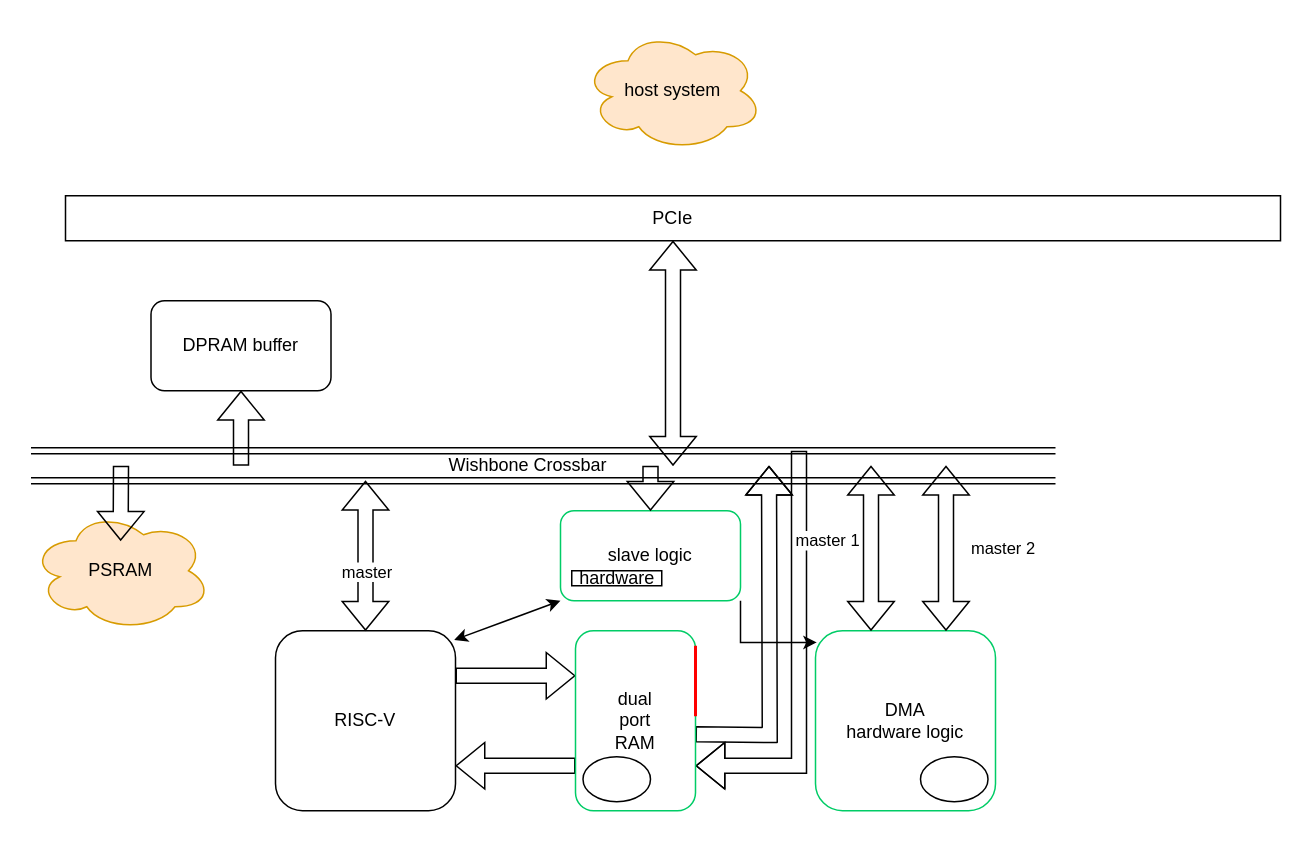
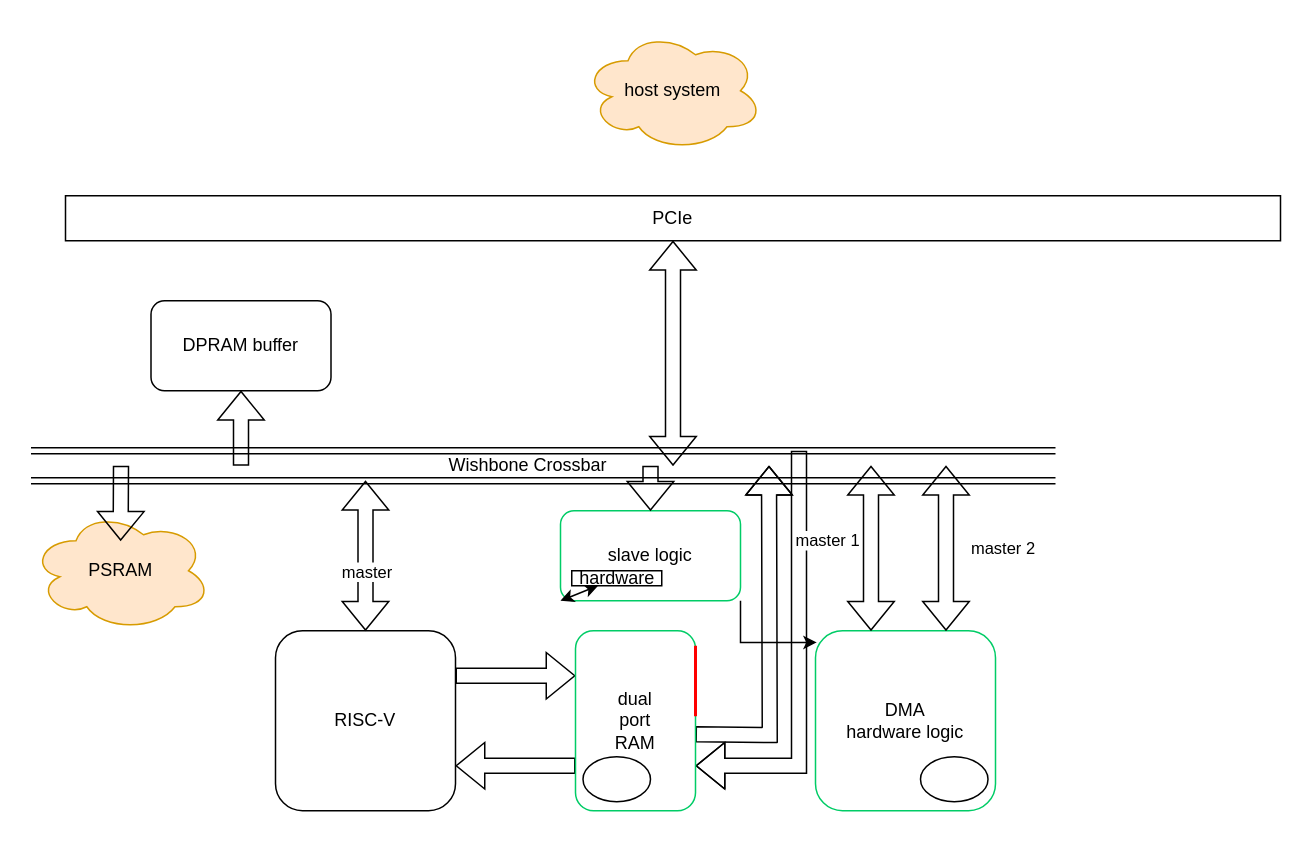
  <mxCell id="0" />
  <mxCell id="1" parent="0" />
  <mxCell id="2" style="edgeStyle=orthogonalEdgeStyle;rounded=0;orthogonalLoop=1;jettySize=auto;html=1;exitX=1;exitY=0.25;exitDx=0;exitDy=0;entryX=0;entryY=0.25;entryDx=0;entryDy=0;shape=flexArrow;" parent="1" source="3" target="8" edge="1"><mxGeometry relative="1" as="geometry" /></mxCell>
  <mxCell id="3" value="&lt;div&gt;RISC-V&lt;/div&gt;" style="rounded=1;whiteSpace=wrap;html=1;" parent="1" vertex="1"><mxGeometry x="183" y="420" width="120" height="120" as="geometry" /></mxCell>
  <mxCell id="4" style="edgeStyle=orthogonalEdgeStyle;rounded=0;orthogonalLoop=1;jettySize=auto;html=1;entryX=1;entryY=0.75;entryDx=0;entryDy=0;shape=flexArrow;" parent="1" target="8" edge="1"><mxGeometry relative="1" as="geometry"><mxPoint x="532" y="300" as="sourcePoint" /><Array as="points"><mxPoint x="532" y="300" /><mxPoint x="532" y="510" /></Array></mxGeometry></mxCell>
  <mxCell id="5" value="&lt;div&gt;DMA&lt;/div&gt;&lt;div&gt;hardware logic&lt;/div&gt;" style="rounded=1;whiteSpace=wrap;html=1;strokeColor=#00CC66;" parent="1" vertex="1"><mxGeometry x="543" y="420" width="120" height="120" as="geometry" /></mxCell>
  <mxCell id="6" style="edgeStyle=orthogonalEdgeStyle;rounded=0;orthogonalLoop=1;jettySize=auto;html=1;exitX=0;exitY=0.75;exitDx=0;exitDy=0;entryX=1;entryY=0.75;entryDx=0;entryDy=0;shape=flexArrow;strokeWidth=1;" parent="1" source="8" target="3" edge="1"><mxGeometry relative="1" as="geometry" /></mxCell>
  <mxCell id="7" style="edgeStyle=orthogonalEdgeStyle;rounded=0;orthogonalLoop=1;jettySize=auto;html=1;exitX=1;exitY=0.25;exitDx=0;exitDy=0;shape=flexArrow;" parent="1" edge="1"><mxGeometry relative="1" as="geometry"><mxPoint x="463" y="489" as="sourcePoint" /><mxPoint x="512" y="310" as="targetPoint" /></mxGeometry></mxCell>
  <mxCell id="8" value="&lt;div&gt;dual&lt;/div&gt;&lt;div&gt;port&lt;/div&gt;&lt;div&gt;RAM&lt;br&gt;&lt;/div&gt;" style="rounded=1;whiteSpace=wrap;html=1;strokeColor=#00CC66;" parent="1" vertex="1"><mxGeometry x="383" y="420" width="80" height="120" as="geometry" /></mxCell>
  <mxCell id="9" value="" style="shape=link;html=1;rounded=0;" parent="1" edge="1"><mxGeometry width="100" relative="1" as="geometry"><mxPoint x="20" y="300" as="sourcePoint" /><mxPoint x="703" y="300" as="targetPoint" /></mxGeometry></mxCell>
  <mxCell id="10" value="" style="shape=link;html=1;rounded=0;" parent="1" edge="1"><mxGeometry width="100" relative="1" as="geometry"><mxPoint x="20" y="320" as="sourcePoint" /><mxPoint x="703" y="320" as="targetPoint" /></mxGeometry></mxCell>
  <mxCell id="11" value="" style="shape=flexArrow;endArrow=classic;html=1;rounded=0;exitX=0.5;exitY=0;exitDx=0;exitDy=0;startArrow=block;" parent="1" source="3" edge="1"><mxGeometry width="50" height="50" relative="1" as="geometry"><mxPoint x="113" y="420" as="sourcePoint" /><mxPoint x="243" y="320" as="targetPoint" /></mxGeometry></mxCell>
  <mxCell id="12" value="master" style="edgeLabel;html=1;align=center;verticalAlign=middle;resizable=0;points=[];" parent="11" vertex="1" connectable="0"><mxGeometry x="-0.161" y="-5" relative="1" as="geometry"><mxPoint x="-5" y="2" as="offset" /></mxGeometry></mxCell>
  <mxCell id="13" value="" style="shape=flexArrow;endArrow=classic;html=1;rounded=0;exitX=0.25;exitY=0;exitDx=0;exitDy=0;startArrow=block;" parent="1" edge="1"><mxGeometry width="50" height="50" relative="1" as="geometry"><mxPoint x="580" y="420" as="sourcePoint" /><mxPoint x="580" y="310" as="targetPoint" /></mxGeometry></mxCell>
  <mxCell id="14" value="&lt;div&gt;master 1&lt;/div&gt;" style="edgeLabel;html=1;align=center;verticalAlign=middle;resizable=0;points=[];" parent="13" vertex="1" connectable="0"><mxGeometry x="0.108" y="3" relative="1" as="geometry"><mxPoint x="-27" as="offset" /></mxGeometry></mxCell>
  <mxCell id="15" value="" style="shape=flexArrow;endArrow=classic;html=1;rounded=0;exitX=0.25;exitY=0;exitDx=0;exitDy=0;startArrow=block;" parent="1" edge="1"><mxGeometry width="50" height="50" relative="1" as="geometry"><mxPoint x="630" y="420" as="sourcePoint" /><mxPoint x="630" y="310" as="targetPoint" /></mxGeometry></mxCell>
  <mxCell id="16" value="master 2" style="edgeLabel;html=1;align=center;verticalAlign=middle;resizable=0;points=[];" parent="15" vertex="1" connectable="0"><mxGeometry x="0.196" y="-4" relative="1" as="geometry"><mxPoint x="33" y="10" as="offset" /></mxGeometry></mxCell>
  <mxCell id="17" value="" style="ellipse;whiteSpace=wrap;html=1;fillColor=none;" parent="1" vertex="1"><mxGeometry x="388" y="504" width="45" height="30" as="geometry" /></mxCell>
  <mxCell id="18" value="" style="endArrow=none;html=1;rounded=0;strokeColor=#FF0000;strokeWidth=2;" parent="1" edge="1"><mxGeometry width="50" height="50" relative="1" as="geometry"><mxPoint x="463" y="430" as="sourcePoint" /><mxPoint x="463" y="477" as="targetPoint" /></mxGeometry></mxCell>
  <mxCell id="19" value="Wishbone Crossbar" style="text;html=1;align=center;verticalAlign=middle;whiteSpace=wrap;rounded=0;" parent="1" vertex="1"><mxGeometry x="290" y="295" width="123" height="30" as="geometry" /></mxCell>
  <mxCell id="20" value="" style="ellipse;whiteSpace=wrap;html=1;fillColor=none;" parent="1" vertex="1"><mxGeometry x="613" y="504" width="45" height="30" as="geometry" /></mxCell>
  <mxCell id="21" value="host system" style="ellipse;shape=cloud;whiteSpace=wrap;html=1;fillColor=#ffe6cc;strokeColor=#d79b00;" parent="1" vertex="1"><mxGeometry x="388" y="20" width="120" height="80" as="geometry" /></mxCell>
  <mxCell id="22" value="slave logic" style="rounded=1;whiteSpace=wrap;html=1;strokeColor=#00CC66;" parent="1" vertex="1"><mxGeometry x="373" y="340" width="120" height="60" as="geometry" /></mxCell>
  <mxCell id="23" value="PCIe" style="rounded=0;whiteSpace=wrap;html=1;" parent="1" vertex="1"><mxGeometry x="43" y="130" width="810" height="30" as="geometry" /></mxCell>
  <mxCell id="24" value="DPRAM buffer" style="rounded=1;whiteSpace=wrap;html=1;" parent="1" vertex="1"><mxGeometry x="100" y="200" width="120" height="60" as="geometry" /></mxCell>
- <mxCell id="25" style="rounded=0;orthogonalLoop=1;jettySize=auto;html=1;exitX=0;exitY=1;exitDx=0;exitDy=0;entryX=0.993;entryY=0.051;entryDx=0;entryDy=0;entryPerimeter=0;startArrow=classic;startFill=1;" parent="1" source="22" target="3" edge="1"><mxGeometry relative="1" as="geometry" /></mxCell>
+ <mxCell id="25" style="rounded=0;orthogonalLoop=1;jettySize=auto;html=1;exitX=0;exitY=1;exitDx=0;exitDy=0;startArrow=classic;startFill=1;" parent="1" source="22" target="32" edge="1"><mxGeometry relative="1" as="geometry" /></mxCell>
  <mxCell id="26" style="edgeStyle=orthogonalEdgeStyle;rounded=0;orthogonalLoop=1;jettySize=auto;html=1;exitX=1;exitY=1;exitDx=0;exitDy=0;entryX=0.007;entryY=0.065;entryDx=0;entryDy=0;entryPerimeter=0;" parent="1" source="22" target="5" edge="1"><mxGeometry relative="1" as="geometry" /></mxCell>
  <mxCell id="27" value="PSRAM" style="ellipse;shape=cloud;whiteSpace=wrap;html=1;fillColor=#ffe6cc;strokeColor=#d79b00;" parent="1" vertex="1"><mxGeometry x="20" y="340" width="120" height="80" as="geometry" /></mxCell>
  <mxCell id="28" value="" style="shape=flexArrow;endArrow=classic;html=1;rounded=0;exitX=0.5;exitY=1;exitDx=0;exitDy=0;startArrow=block;" parent="1" source="23" edge="1"><mxGeometry width="50" height="50" relative="1" as="geometry"><mxPoint x="400" y="420" as="sourcePoint" /><mxPoint x="448" y="310" as="targetPoint" /></mxGeometry></mxCell>
  <mxCell id="29" value="" style="shape=flexArrow;endArrow=classic;html=1;rounded=0;" parent="1" edge="1"><mxGeometry width="50" height="50" relative="1" as="geometry"><mxPoint x="80" y="310" as="sourcePoint" /><mxPoint x="79.76" y="360" as="targetPoint" /></mxGeometry></mxCell>
  <mxCell id="30" value="" style="shape=flexArrow;endArrow=classic;html=1;rounded=0;entryX=0.5;entryY=1;entryDx=0;entryDy=0;" parent="1" target="24" edge="1"><mxGeometry width="50" height="50" relative="1" as="geometry"><mxPoint x="160" y="310" as="sourcePoint" /><mxPoint x="130" y="280" as="targetPoint" /></mxGeometry></mxCell>
  <mxCell id="31" value="" style="shape=flexArrow;endArrow=classic;html=1;rounded=0;entryX=0.5;entryY=0;entryDx=0;entryDy=0;" parent="1" target="22" edge="1"><mxGeometry width="50" height="50" relative="1" as="geometry"><mxPoint x="433" y="310" as="sourcePoint" /><mxPoint x="433" y="340" as="targetPoint" /></mxGeometry></mxCell>
  <mxCell id="32" value="hardware" style="rounded=0;whiteSpace=wrap;html=1;" parent="1" vertex="1"><mxGeometry x="380.5" y="380" width="60" height="10" as="geometry" /></mxCell>
